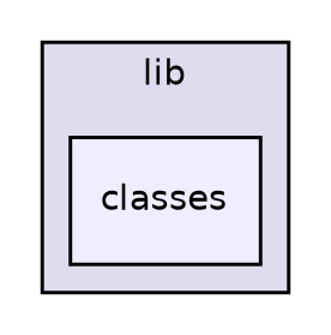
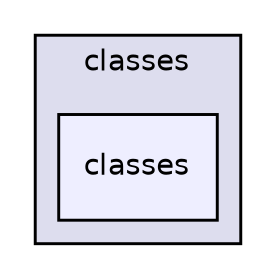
  digraph {
    compound=true
    rankdir=LR
    n1 [fillcolor="#eeeeff" fontname=Helvetica fontsize=10 label=classes pencolor=black shape=box style=filled]
    subgraph cluster_1 {
      bgcolor="#ddddee"
      fontname=Helvetica
      fontsize=10
-     label=lib
+     label=classes
      pencolor=black
      n1
    }
  }
